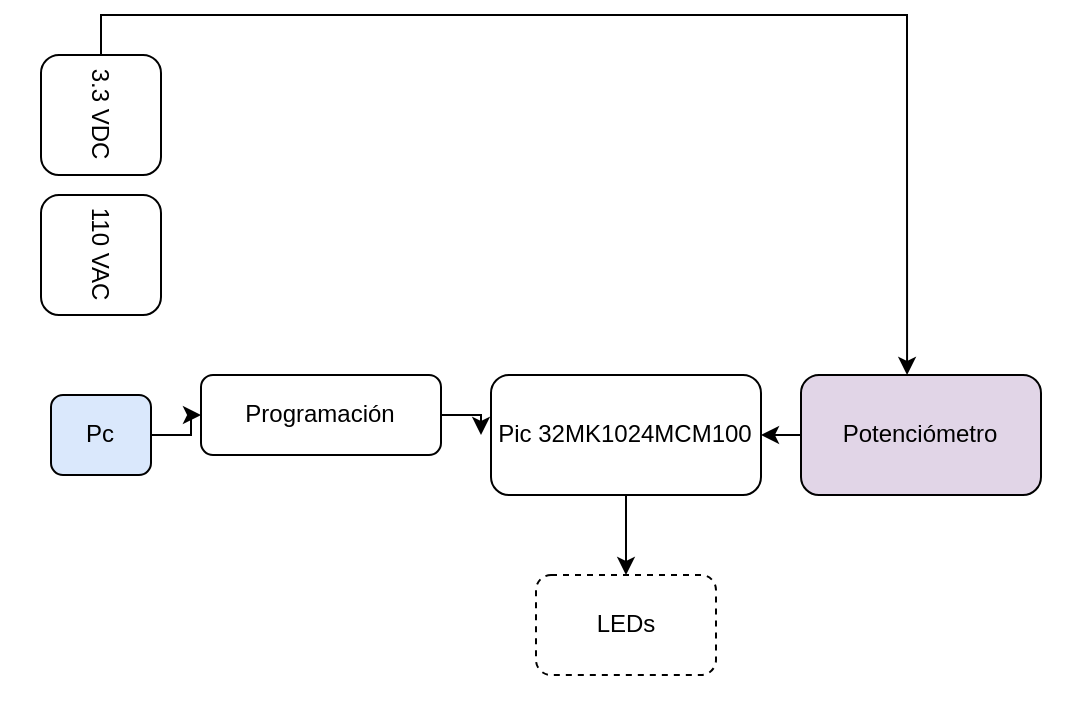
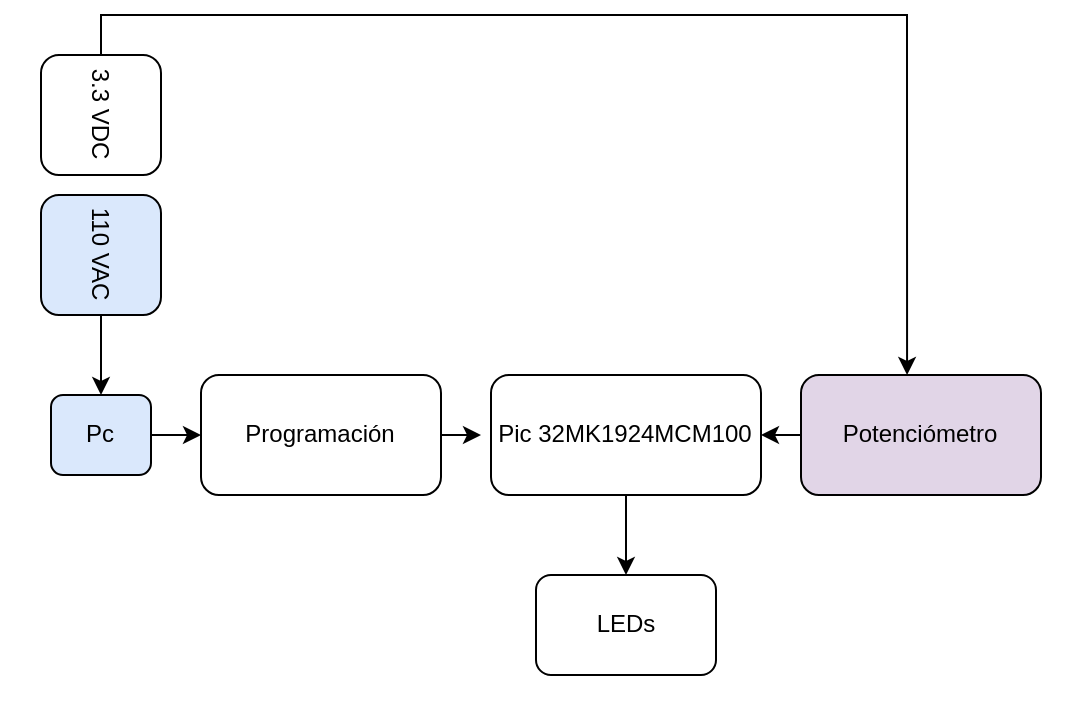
  <mxCell id="0" />
  <mxCell id="1" parent="0" />
  <mxCell id="2" style="edgeStyle=orthogonalEdgeStyle;rounded=0;orthogonalLoop=1;jettySize=auto;html=1;exitX=0;exitY=0.5;exitDx=0;exitDy=0;entryX=0.442;entryY=0;entryDx=0;entryDy=0;entryPerimeter=0;" parent="1" source="3" target="11" edge="1"><mxGeometry relative="1" as="geometry" /></mxCell>
  <mxCell id="3" value="3.3 VDC" style="rounded=1;whiteSpace=wrap;html=1;rotation=90;" parent="1" vertex="1"><mxGeometry x="20" y="20" width="60" height="60" as="geometry" /></mxCell>
- <mxCell id="5" value="110 VAC" style="rounded=1;whiteSpace=wrap;html=1;rotation=90;" parent="1" vertex="1"><mxGeometry x="20" y="90" width="60" height="60" as="geometry" /></mxCell>
+ <mxCell id="4" style="edgeStyle=orthogonalEdgeStyle;rounded=0;orthogonalLoop=1;jettySize=auto;html=1;exitX=1;exitY=0.5;exitDx=0;exitDy=0;entryX=0.5;entryY=0;entryDx=0;entryDy=0;" parent="1" source="5" target="14" edge="1"><mxGeometry relative="1" as="geometry" /></mxCell>
+ <mxCell id="5" value="110 VAC" style="rounded=1;whiteSpace=wrap;html=1;rotation=90;fillColor=#dae8fc;" parent="1" vertex="1"><mxGeometry x="20" y="90" width="60" height="60" as="geometry" /></mxCell>
  <mxCell id="6" style="edgeStyle=orthogonalEdgeStyle;rounded=0;orthogonalLoop=1;jettySize=auto;html=1;exitX=1;exitY=0.5;exitDx=0;exitDy=0;" parent="1" source="7" edge="1"><mxGeometry relative="1" as="geometry"><mxPoint x="240" y="210" as="targetPoint" /></mxGeometry></mxCell>
- <mxCell id="7" value="Programación" style="rounded=1;whiteSpace=wrap;html=1;" parent="1" vertex="1"><mxGeometry x="100" y="180" width="120" height="40" as="geometry" /></mxCell>
+ <mxCell id="7" value="Programación" style="rounded=1;whiteSpace=wrap;html=1;" parent="1" vertex="1"><mxGeometry x="100" y="180" width="120" height="60" as="geometry" /></mxCell>
  <mxCell id="8" style="edgeStyle=orthogonalEdgeStyle;rounded=0;orthogonalLoop=1;jettySize=auto;html=1;exitX=0.5;exitY=1;exitDx=0;exitDy=0;" parent="1" source="9" target="12" edge="1"><mxGeometry relative="1" as="geometry" /></mxCell>
- <mxCell id="9" value="Pic 32MK1024MCM100" style="rounded=1;whiteSpace=wrap;html=1;" parent="1" vertex="1"><mxGeometry x="245" y="180" width="135" height="60" as="geometry" /></mxCell>
+ <mxCell id="9" value="Pic 32MK1924MCM100" style="rounded=1;whiteSpace=wrap;html=1;" parent="1" vertex="1"><mxGeometry x="245" y="180" width="135" height="60" as="geometry" /></mxCell>
  <mxCell id="10" style="edgeStyle=orthogonalEdgeStyle;rounded=0;orthogonalLoop=1;jettySize=auto;html=1;exitX=0;exitY=0.5;exitDx=0;exitDy=0;entryX=1;entryY=0.5;entryDx=0;entryDy=0;" parent="1" source="11" target="9" edge="1"><mxGeometry relative="1" as="geometry" /></mxCell>
  <mxCell id="11" value="Potenciómetro" style="rounded=1;whiteSpace=wrap;html=1;fillColor=#e1d5e7;" parent="1" vertex="1"><mxGeometry x="400" y="180" width="120" height="60" as="geometry" /></mxCell>
- <mxCell id="12" value="LEDs" style="rounded=1;whiteSpace=wrap;html=1;dashed=1;" parent="1" vertex="1"><mxGeometry x="267.5" y="280" width="90" height="50" as="geometry" /></mxCell>
+ <mxCell id="12" value="LEDs" style="rounded=1;whiteSpace=wrap;html=1;" parent="1" vertex="1"><mxGeometry x="267.5" y="280" width="90" height="50" as="geometry" /></mxCell>
  <mxCell id="13" style="edgeStyle=orthogonalEdgeStyle;rounded=0;orthogonalLoop=1;jettySize=auto;html=1;exitX=1;exitY=0.5;exitDx=0;exitDy=0;" parent="1" source="14" target="7" edge="1"><mxGeometry relative="1" as="geometry" /></mxCell>
  <mxCell id="14" value="Pc" style="rounded=1;whiteSpace=wrap;html=1;fillColor=#dae8fc;" parent="1" vertex="1"><mxGeometry x="25" y="190" width="50" height="40" as="geometry" /></mxCell>
